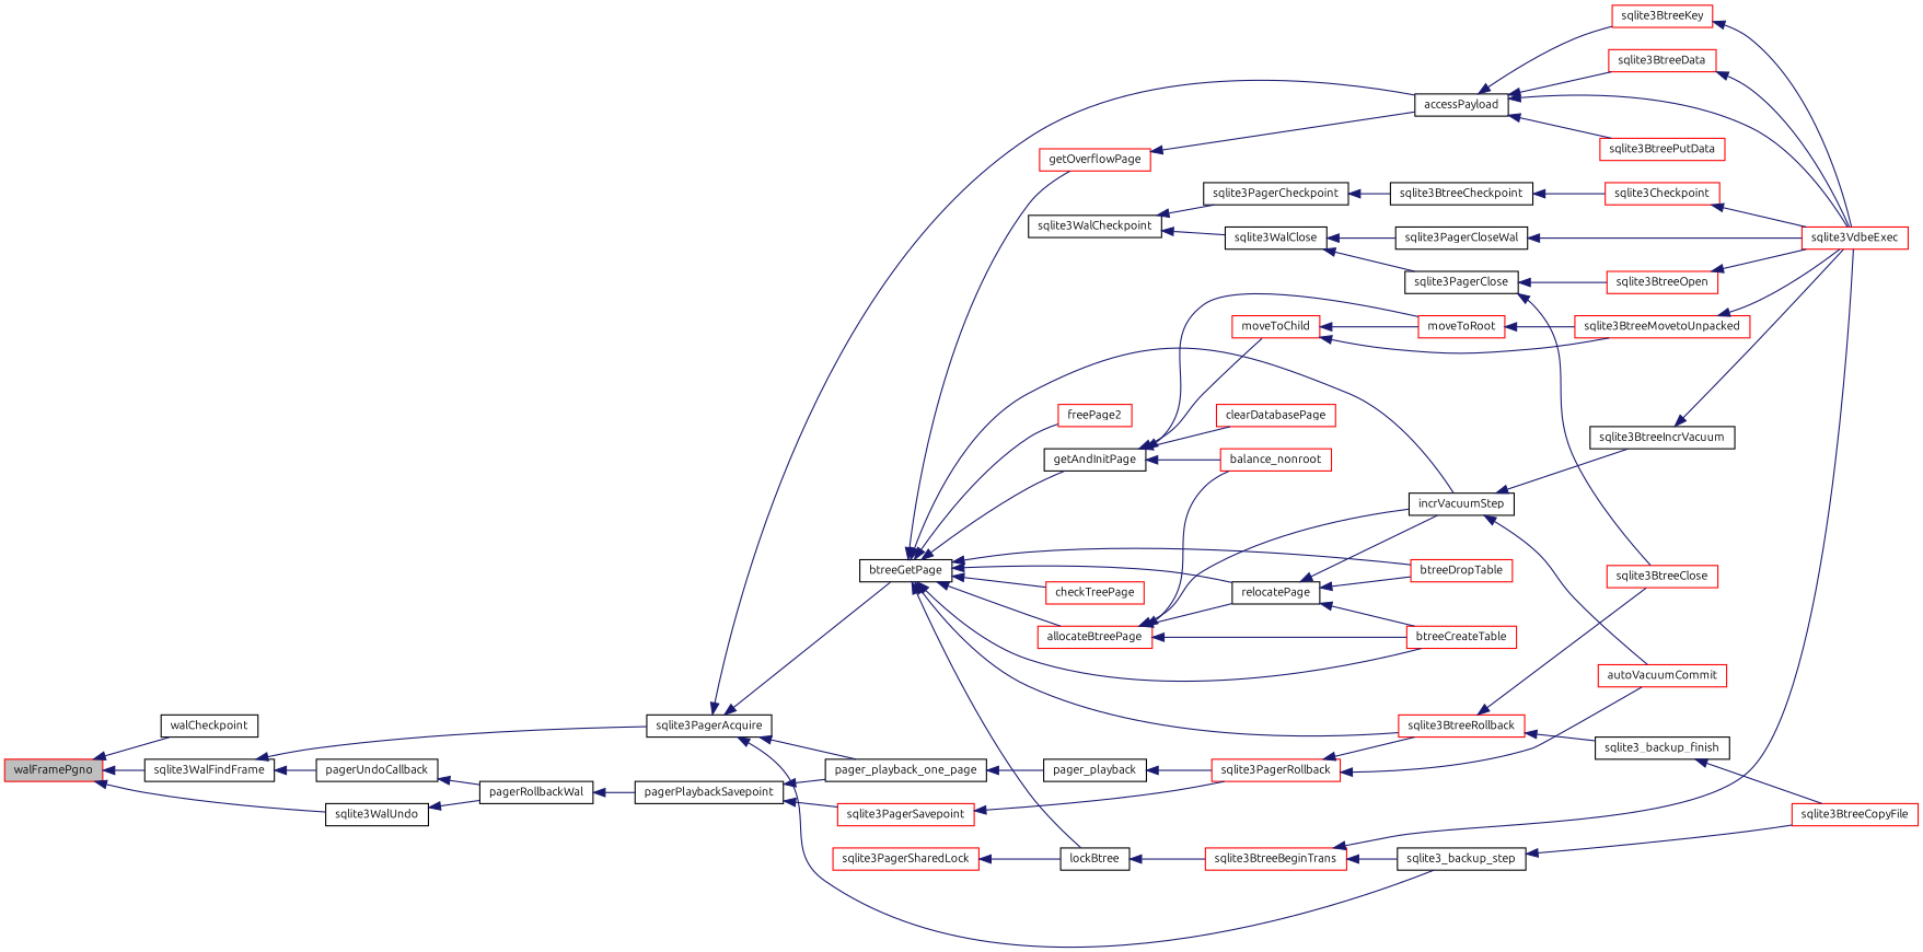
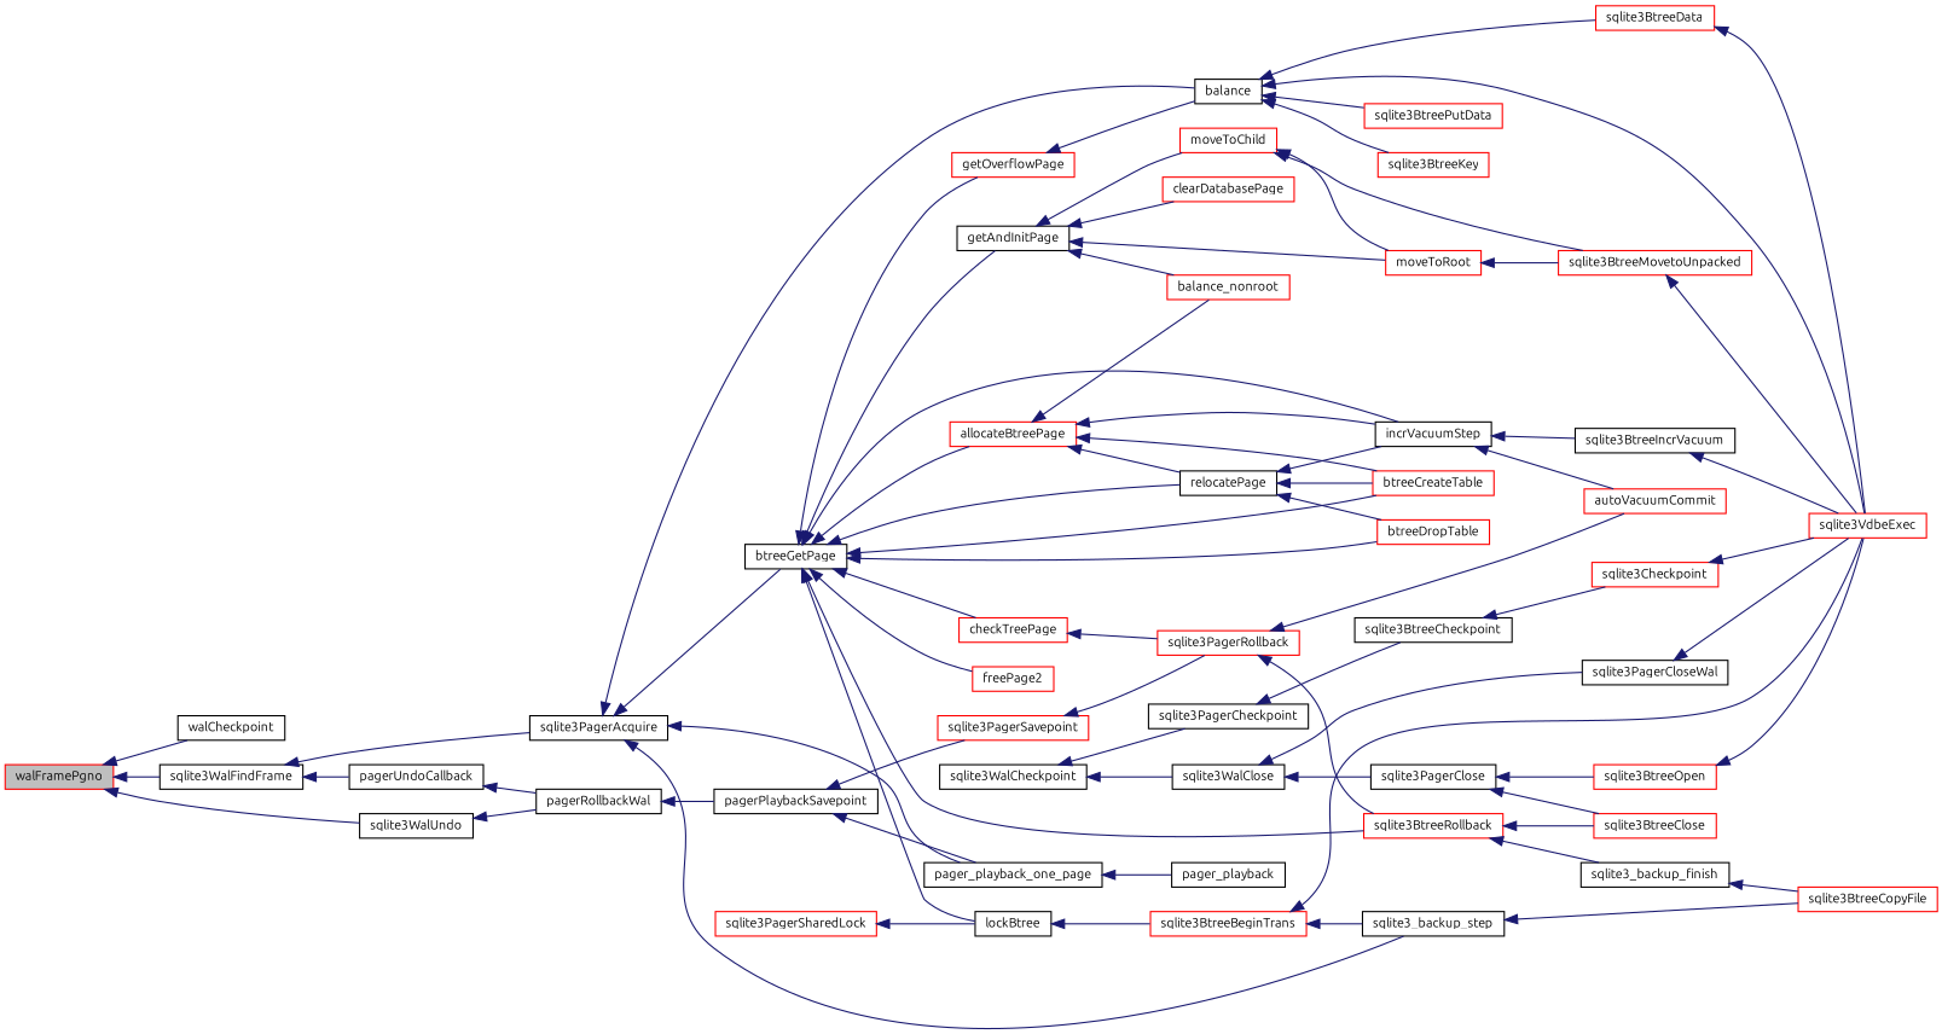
  digraph {
    fontname=Ubuntu
    rankdir=LR
    node [color=red fillcolor=white fontname=Ubuntu fontsize=10 shape=record style=filled]
    edge [color=midnightblue dir=back fontname=Ubuntu fontsize=10 labelfontname=FreeSans labelfontsize=10 style=solid]
    n1 [fillcolor=grey75 fontcolor=black height=0.2 label=walFramePgno width=0.4]
    n2 [color=black height=0.2 label=walCheckpoint width=0.4]
    n3 [color=black height=0.2 label=sqlite3WalFindFrame width=0.4]
    n4 [color=black height=0.2 label=sqlite3WalUndo width=0.4]
    n5 [color=black height=0.2 label=pagerUndoCallback width=0.4]
    n6 [color=black height=0.2 label=sqlite3PagerAcquire width=0.4]
    n7 [color=black height=0.2 label=pagerRollbackWal width=0.4]
    n8 [color=black height=0.2 label=sqlite3WalCheckpoint width=0.4]
    n9 [color=black height=0.2 label=sqlite3PagerCheckpoint width=0.4]
    n10 [color=black height=0.2 label=sqlite3WalClose width=0.4]
    n11 [color=black height=0.2 label=sqlite3BtreeCheckpoint width=0.4]
    n12 [color=black height=0.2 label=sqlite3PagerClose width=0.4]
    n13 [color=black height=0.2 label=sqlite3PagerCloseWal width=0.4]
    n14 [height=0.2 label=sqlite3Checkpoint width=0.4]
    n15 [height=0.2 label=sqlite3VdbeExec width=0.4]
    n16 [height=0.2 label=sqlite3BtreeOpen width=0.4]
    n17 [height=0.2 label=sqlite3BtreeClose width=0.4]
    n18 [color=black height=0.2 label=pager_playback_one_page width=0.4]
    n19 [color=black height=0.2 label=sqlite3_backup_step width=0.4]
    n20 [color=black height=0.2 label=btreeGetPage width=0.4]
-   n21 [color=black height=0.2 label=accessPayload width=0.4]
+   n21 [color=black height=0.2 label=balance width=0.4]
    n22 [color=black height=0.2 label=pagerPlaybackSavepoint width=0.4]
    n23 [height=0.2 label=sqlite3PagerSavepoint width=0.4]
    n24 [height=0.2 label=sqlite3PagerRollback width=0.4]
    n25 [height=0.2 label=autoVacuumCommit width=0.4]
    n26 [height=0.2 label=sqlite3BtreeRollback width=0.4]
    n27 [color=black height=0.2 label=sqlite3_backup_finish width=0.4]
    n28 [height=0.2 label=sqlite3BtreeCopyFile width=0.4]
    n29 [color=black height=0.2 label=pager_playback width=0.4]
    n30 [color=black height=0.2 label=lockBtree width=0.4]
    n31 [color=black height=0.2 label=getAndInitPage width=0.4]
    n32 [color=black height=0.2 label=relocatePage width=0.4]
    n33 [color=black height=0.2 label=incrVacuumStep width=0.4]
    n34 [height=0.2 label=btreeCreateTable width=0.4]
    n35 [height=0.2 label=btreeDropTable width=0.4]
    n36 [height=0.2 label=getOverflowPage width=0.4]
    n37 [height=0.2 label=allocateBtreePage width=0.4]
    n38 [height=0.2 label=freePage2 width=0.4]
    n39 [height=0.2 label=checkTreePage width=0.4]
    n40 [height=0.2 label=sqlite3BtreeKey width=0.4]
    n41 [height=0.2 label=sqlite3BtreeData width=0.4]
    n42 [height=0.2 label=sqlite3BtreePutData width=0.4]
    n43 [height=0.2 label=sqlite3PagerSharedLock width=0.4]
    n44 [height=0.2 label=sqlite3BtreeBeginTrans width=0.4]
    n45 [height=0.2 label=moveToChild width=0.4]
    n46 [height=0.2 label=moveToRoot width=0.4]
    n47 [height=0.2 label=balance_nonroot width=0.4]
    n48 [height=0.2 label=clearDatabasePage width=0.4]
    n49 [color=black height=0.2 label=sqlite3BtreeIncrVacuum width=0.4]
    n50 [height=0.2 label=sqlite3BtreeMovetoUnpacked width=0.4]
    n1 -> n2
    n1 -> n3
    n1 -> n4
    n3 -> n5
    n3 -> n6
    n4 -> n7
    n5 -> n7
    n6 -> n18
    n6 -> n19
    n6 -> n20
    n6 -> n21
    n7 -> n22
    n8 -> n9
    n8 -> n10
    n9 -> n11
    n10 -> n12
    n10 -> n13
    n11 -> n14
    n12 -> n16
    n12 -> n17
    n13 -> n15
    n14 -> n15
    n16 -> n15
    n18 -> n29
    n19 -> n28
    n20 -> n26
    n20 -> n30
    n20 -> n31
    n20 -> n32
    n20 -> n33
    n20 -> n34
    n20 -> n35
    n20 -> n36
    n20 -> n37
    n20 -> n38
    n20 -> n39
    n21 -> n15
    n21 -> n40
    n21 -> n41
    n21 -> n42
    n22 -> n18
    n22 -> n23
    n23 -> n24
    n24 -> n25
    n24 -> n26
    n26 -> n17
    n26 -> n27
    n27 -> n28
-   n29 -> n24
+   n39 -> n24
    n30 -> n44
    n31 -> n45
    n31 -> n46
    n31 -> n47
    n31 -> n48
    n32 -> n33
    n32 -> n34
    n32 -> n35
    n33 -> n25
    n33 -> n49
    n36 -> n21
    n37 -> n32
    n37 -> n33
    n37 -> n34
    n37 -> n47
-   n40 -> n15
    n41 -> n15
    n43 -> n30
    n44 -> n15
    n44 -> n19
    n45 -> n46
    n45 -> n50
    n46 -> n50
    n49 -> n15
    n50 -> n15
  }
